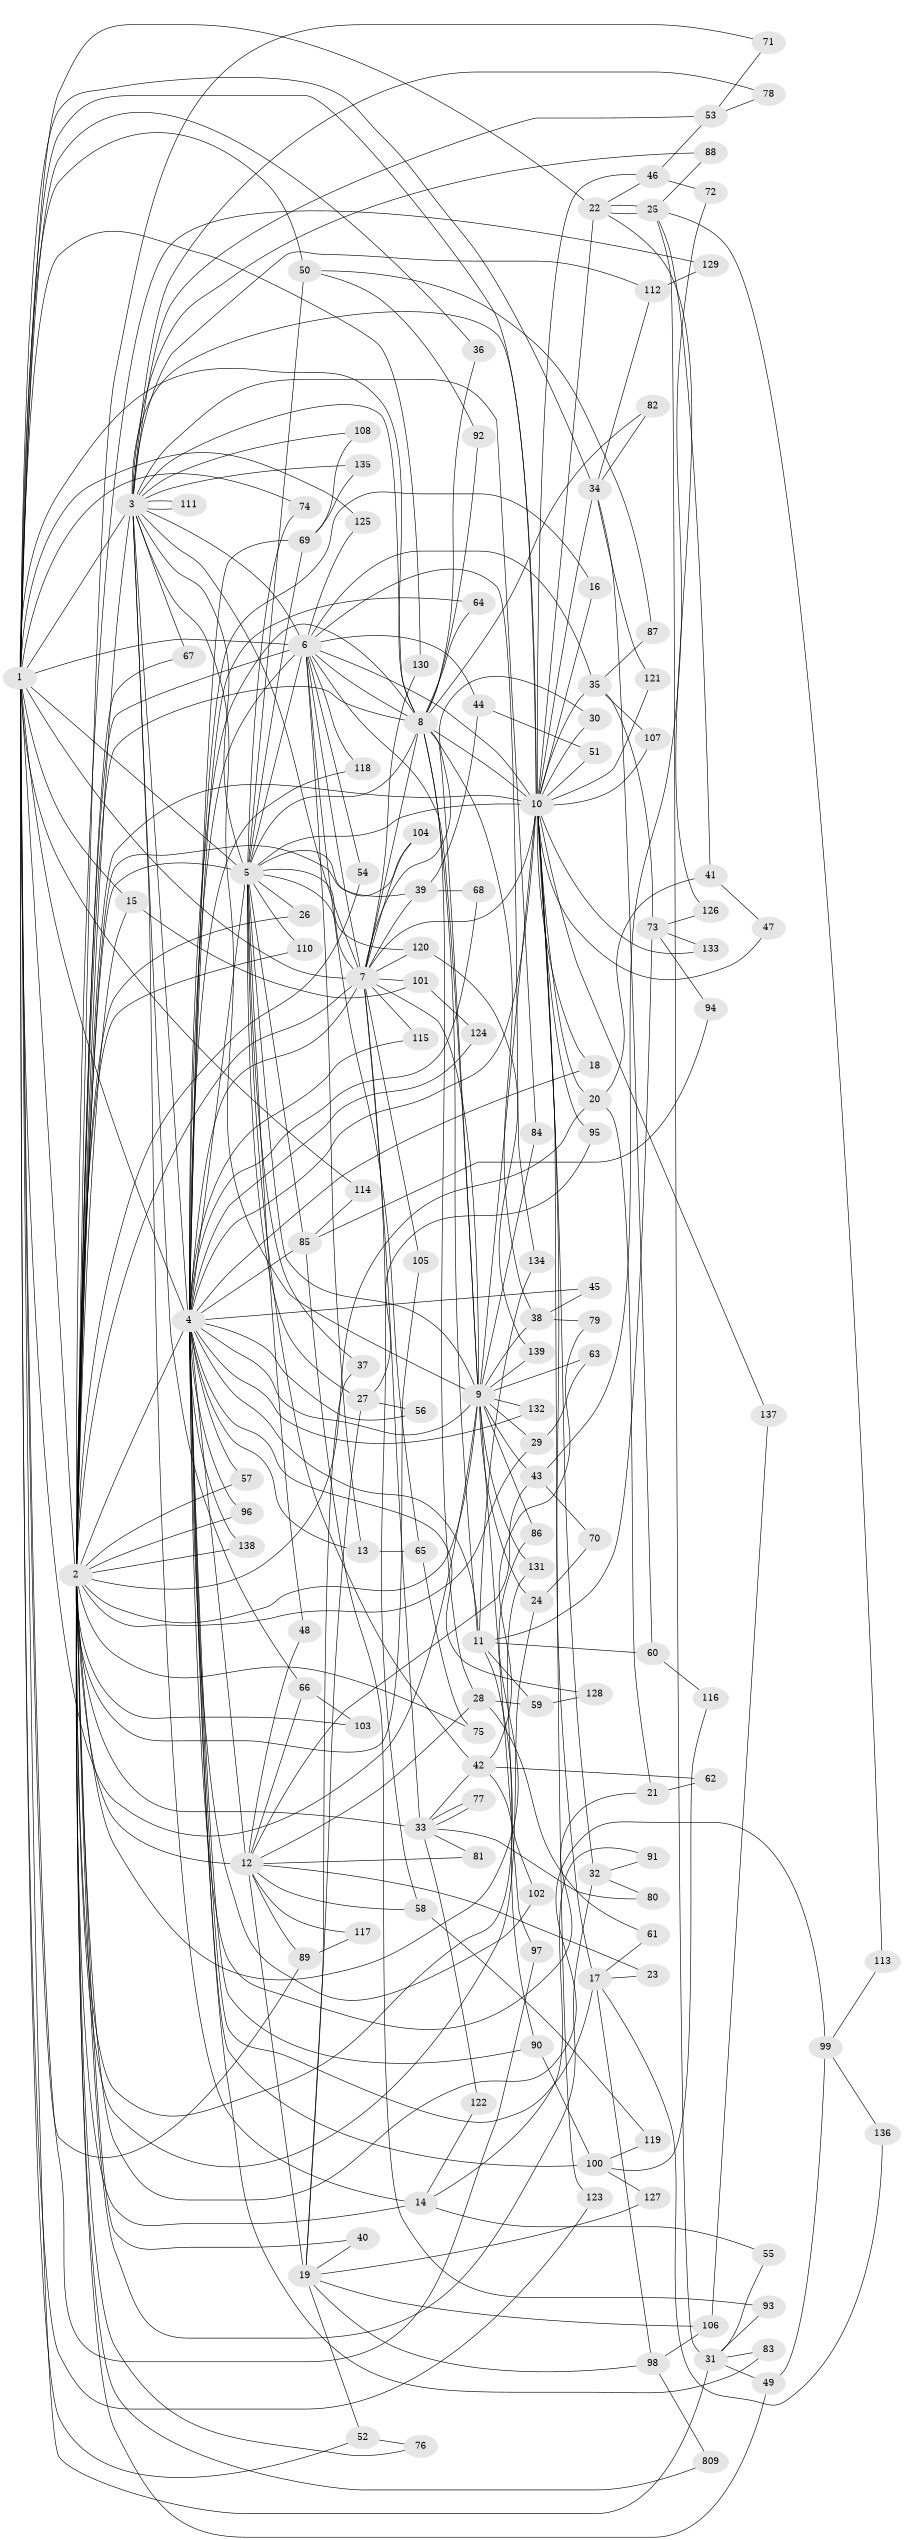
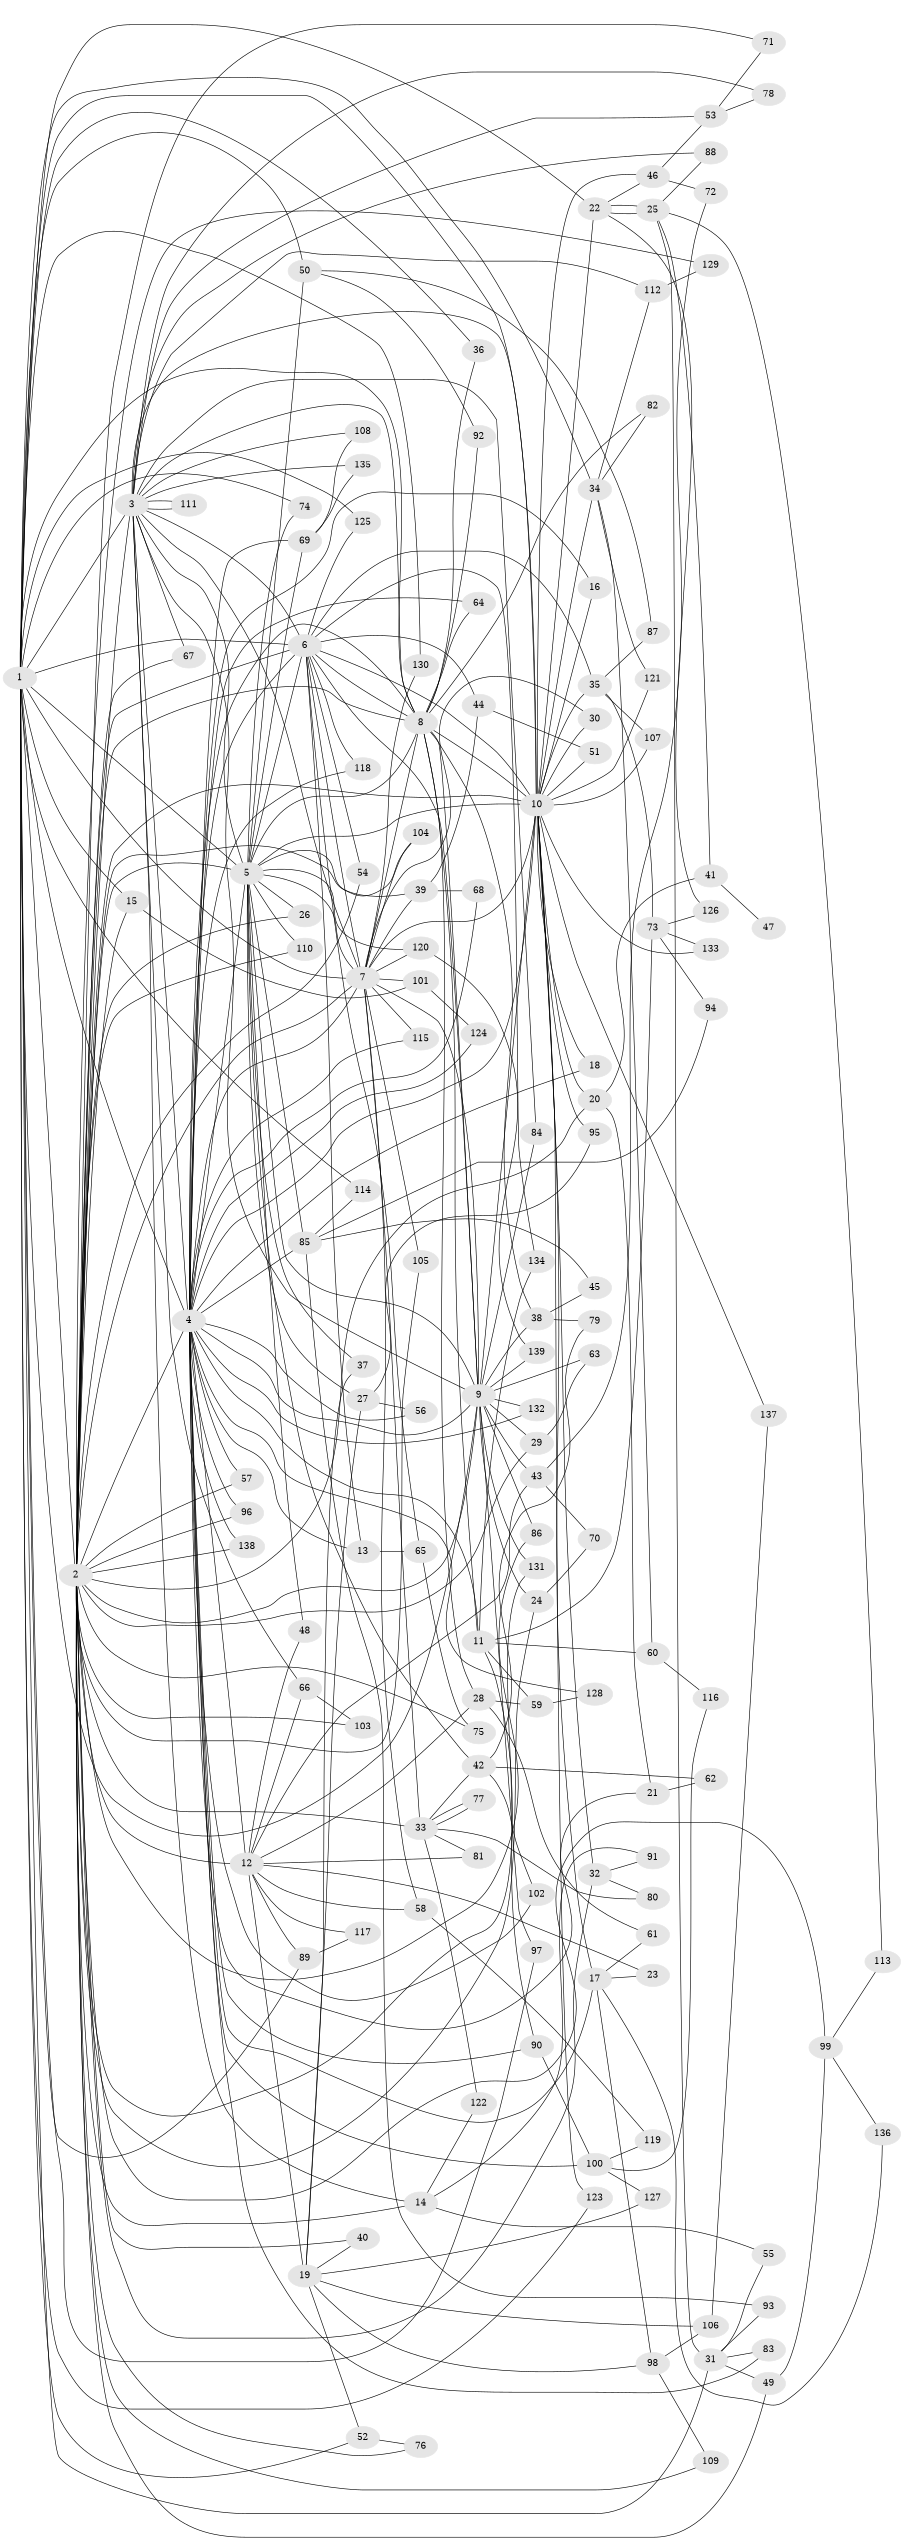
  graph {
    rankdir=LR
    node [color=gray90 style=filled]
    1
    2
    3
    4
    5
    6
    7
    8
    9
    10
    15
    22
    31
    34
    36
    50
    52
    74
    89
    97
    114
    123
    125
    130
    12
    14
    20
    24
    26
    29
    32
    33
    39
    40
    49
    54
    57
    67
    71
    75
    76
    86
    96
    99
    103
    105
-   109 [label=809]
+   109
    110
    129
    131
    138
    53
    66
    78
    84
    88
    108
    111
    112
    135
    11
    13
    16
    17
    18
    21
    45
    56
    64
    68
    69
    83
    85
    90
    100
    102
    115
    118
    124
    128
    132
    27
    37
    42
    48
    104
    120
    35
    44
    65
    134
    30
    58
    101
    28
    38
    82
    92
    43
    63
    139
    46
    47
    51
    95
    107
    121
    133
    137
    25
    126
    55
    93
    60
    87
    117
    19
    23
    81
    91
    122
    41
    70
    80
    77
    136
    113
    59
    73
    61
    98
    106
    127
    62
    94
    119
    116
    79
    72
    1 -- 2
    1 -- 3
    1 -- 4
    1 -- 5
    1 -- 6
    1 -- 7
    1 -- 8
    1 -- 9
    1 -- 10
    1 -- 15
    1 -- 22
    1 -- 31
    1 -- 34
    1 -- 36
    1 -- 50
    1 -- 52
    1 -- 74
    1 -- 89
    1 -- 97
    1 -- 114
    1 -- 123
    1 -- 125
    1 -- 130
    2 -- 3
    2 -- 4
    2 -- 5
    2 -- 6
    2 -- 7
    2 -- 8
    2 -- 9
    2 -- 10
    2 -- 15
    2 -- 12
    2 -- 14
    2 -- 20
    2 -- 24
    2 -- 26
    2 -- 29
    2 -- 32
    2 -- 33
    2 -- 39
    2 -- 40
    2 -- 49
    2 -- 54
    2 -- 57
    2 -- 67
    2 -- 71
    2 -- 75
    2 -- 76
    2 -- 86
    2 -- 96
    2 -- 99
    2 -- 103
    2 -- 105
    2 -- 109
    2 -- 110
    2 -- 129
    2 -- 131
    2 -- 138
    3 -- 4
    3 -- 5
    3 -- 6
    3 -- 7
    3 -- 8
    3 -- 9
    3 -- 10
    3 -- 14
    3 -- 67
    3 -- 53
    3 -- 66
    3 -- 78
    3 -- 84
    3 -- 88
    3 -- 108
    3 -- 111
    3 -- 111
    3 -- 112
    3 -- 135
    4 -- 5
    4 -- 6
    4 -- 7
    4 -- 8
    4 -- 9
    4 -- 10
    4 -- 12
    4 -- 57
    4 -- 96
    4 -- 138
    4 -- 11
    4 -- 13
    4 -- 16
    4 -- 17
    4 -- 18
    4 -- 21
-   4 -- 45
+   85 -- 45
    4 -- 56
    4 -- 64
    4 -- 68
    4 -- 69
    4 -- 83
    4 -- 85
    4 -- 90
    4 -- 100
    4 -- 102
    4 -- 115
    4 -- 118
    4 -- 124
    4 -- 128
    4 -- 132
    5 -- 6
    5 -- 7
    5 -- 8
    5 -- 9
    5 -- 10
    5 -- 50
    5 -- 74
    5 -- 26
    5 -- 110
    5 -- 69
    5 -- 85
    5 -- 27
    5 -- 37
    5 -- 42
    5 -- 48
    5 -- 104
    5 -- 120
    6 -- 7
    6 -- 8
    6 -- 9
    6 -- 10
    6 -- 125
    6 -- 54
    6 -- 13
    6 -- 118
    6 -- 35
    6 -- 44
    6 -- 65
    6 -- 134
    7 -- 8
    7 -- 9
    7 -- 10
    7 -- 130
    7 -- 33
    7 -- 39
    7 -- 105
    7 -- 115
    7 -- 104
    7 -- 120
    7 -- 30
    7 -- 58
    7 -- 101
    8 -- 9
    8 -- 10
    8 -- 36
    8 -- 11
    8 -- 64
    8 -- 28
    8 -- 38
    8 -- 82
    8 -- 92
    9 -- 10
    9 -- 97
    9 -- 24
    9 -- 29
    9 -- 86
    9 -- 131
    9 -- 84
    9 -- 132
    9 -- 38
    9 -- 43
    9 -- 63
    9 -- 139
    10 -- 22
    10 -- 34
    10 -- 123
    10 -- 20
    10 -- 32
    10 -- 16
    10 -- 17
    10 -- 18
    10 -- 35
    10 -- 30
    10 -- 46
-   10 -- 47
    10 -- 51
    10 -- 95
    10 -- 107
    10 -- 121
    10 -- 133
    10 -- 137
    15 -- 101
    22 -- 46
    22 -- 25
    22 -- 25
    22 -- 126
    31 -- 49
    31 -- 83
    31 -- 55
    31 -- 93
    34 -- 112
    34 -- 82
    34 -- 121
    34 -- 60
    50 -- 92
    50 -- 87
    52 -- 76
    89 -- 117
    12 -- 89
    12 -- 66
    12 -- 48
    12 -- 58
    12 -- 28
    12 -- 43
    12 -- 117
    12 -- 19
    12 -- 23
    12 -- 81
    14 -- 55
    14 -- 91
    14 -- 122
    20 -- 21
    20 -- 41
    24 -- 70
    29 -- 63
    32 -- 91
    32 -- 80
    33 -- 42
    33 -- 81
    33 -- 122
    33 -- 80
    33 -- 77
    33 -- 77
    39 -- 68
    39 -- 44
    49 -- 99
    99 -- 136
    99 -- 113
    53 -- 71
    53 -- 78
    66 -- 103
    112 -- 129
    11 -- 90
    11 -- 134
    11 -- 60
    11 -- 59
    11 -- 73
    13 -- 65
    17 -- 23
    17 -- 136
    17 -- 61
    17 -- 98
    21 -- 62
    69 -- 108
    69 -- 135
    85 -- 114
    85 -- 93
    85 -- 94
    90 -- 100
    100 -- 127
    100 -- 119
    100 -- 116
    27 -- 56
    27 -- 95
    42 -- 102
    42 -- 62
    42 -- 79
    120 -- 139
    35 -- 107
    35 -- 87
    35 -- 73
    44 -- 51
    65 -- 75
    58 -- 119
    101 -- 124
    28 -- 59
    28 -- 61
    38 -- 45
    38 -- 79
    43 -- 70
    43 -- 72
    46 -- 53
    46 -- 72
    25 -- 31
    25 -- 88
    25 -- 41
    25 -- 113
    60 -- 116
    19 -- 52
    19 -- 40
    19 -- 27
    19 -- 37
    19 -- 98
    19 -- 106
    19 -- 127
    41 -- 47
    59 -- 128
    73 -- 133
    73 -- 126
    73 -- 94
    98 -- 109
    98 -- 106
    106 -- 137
  }
